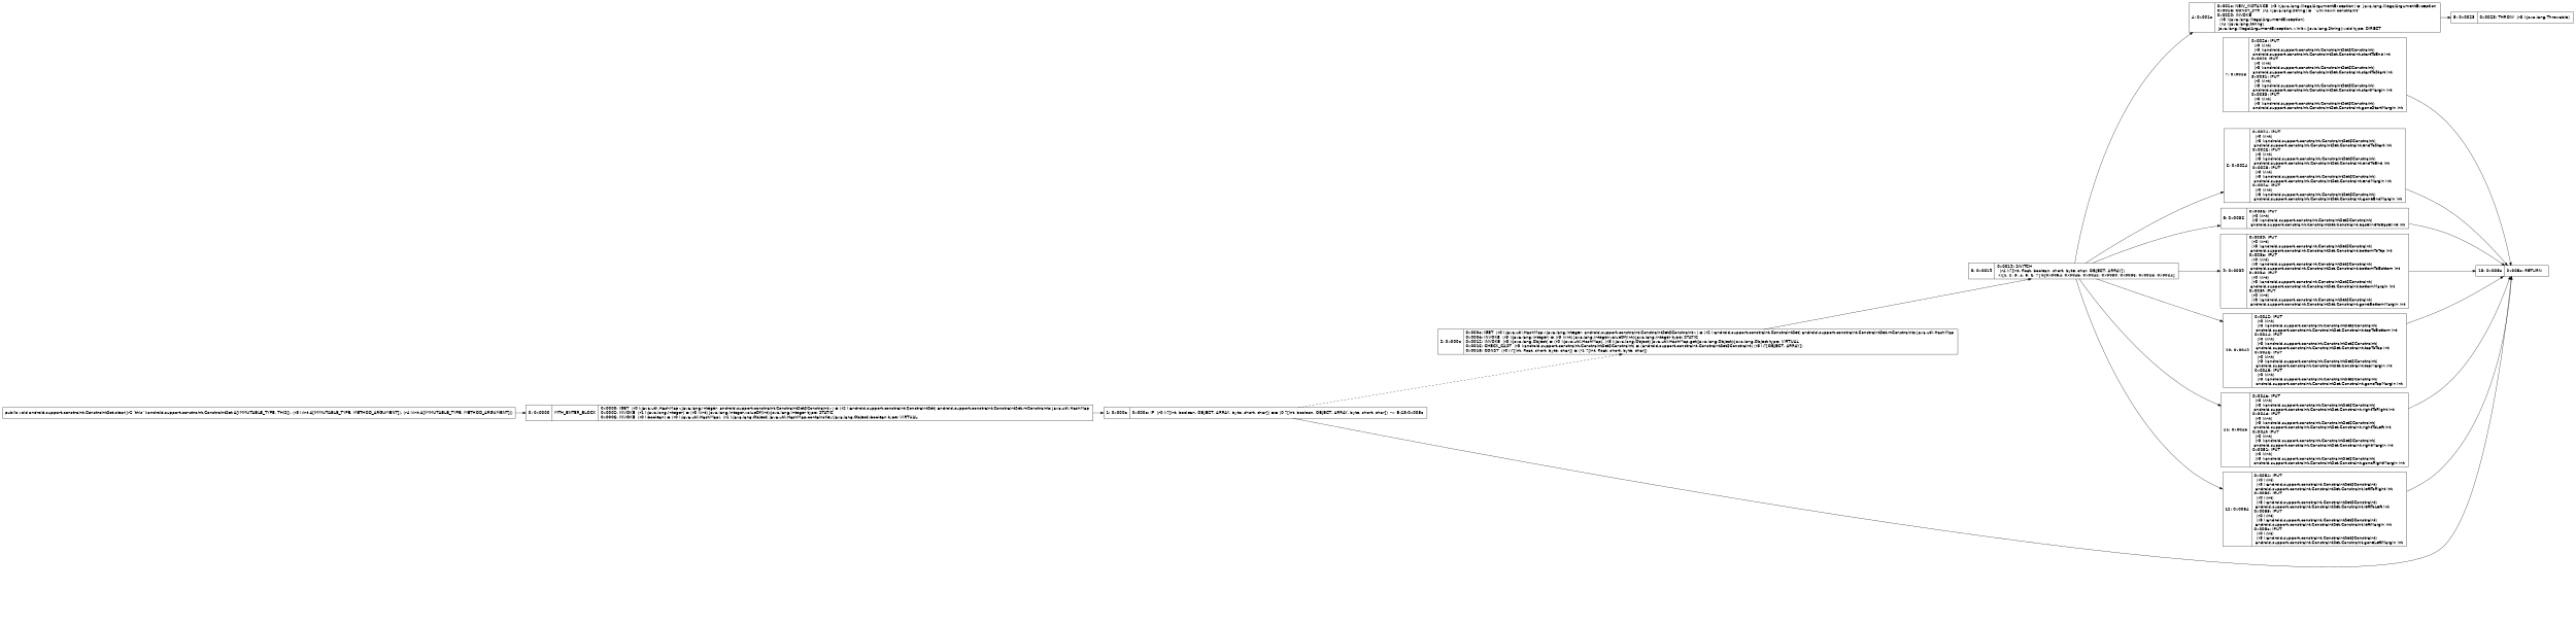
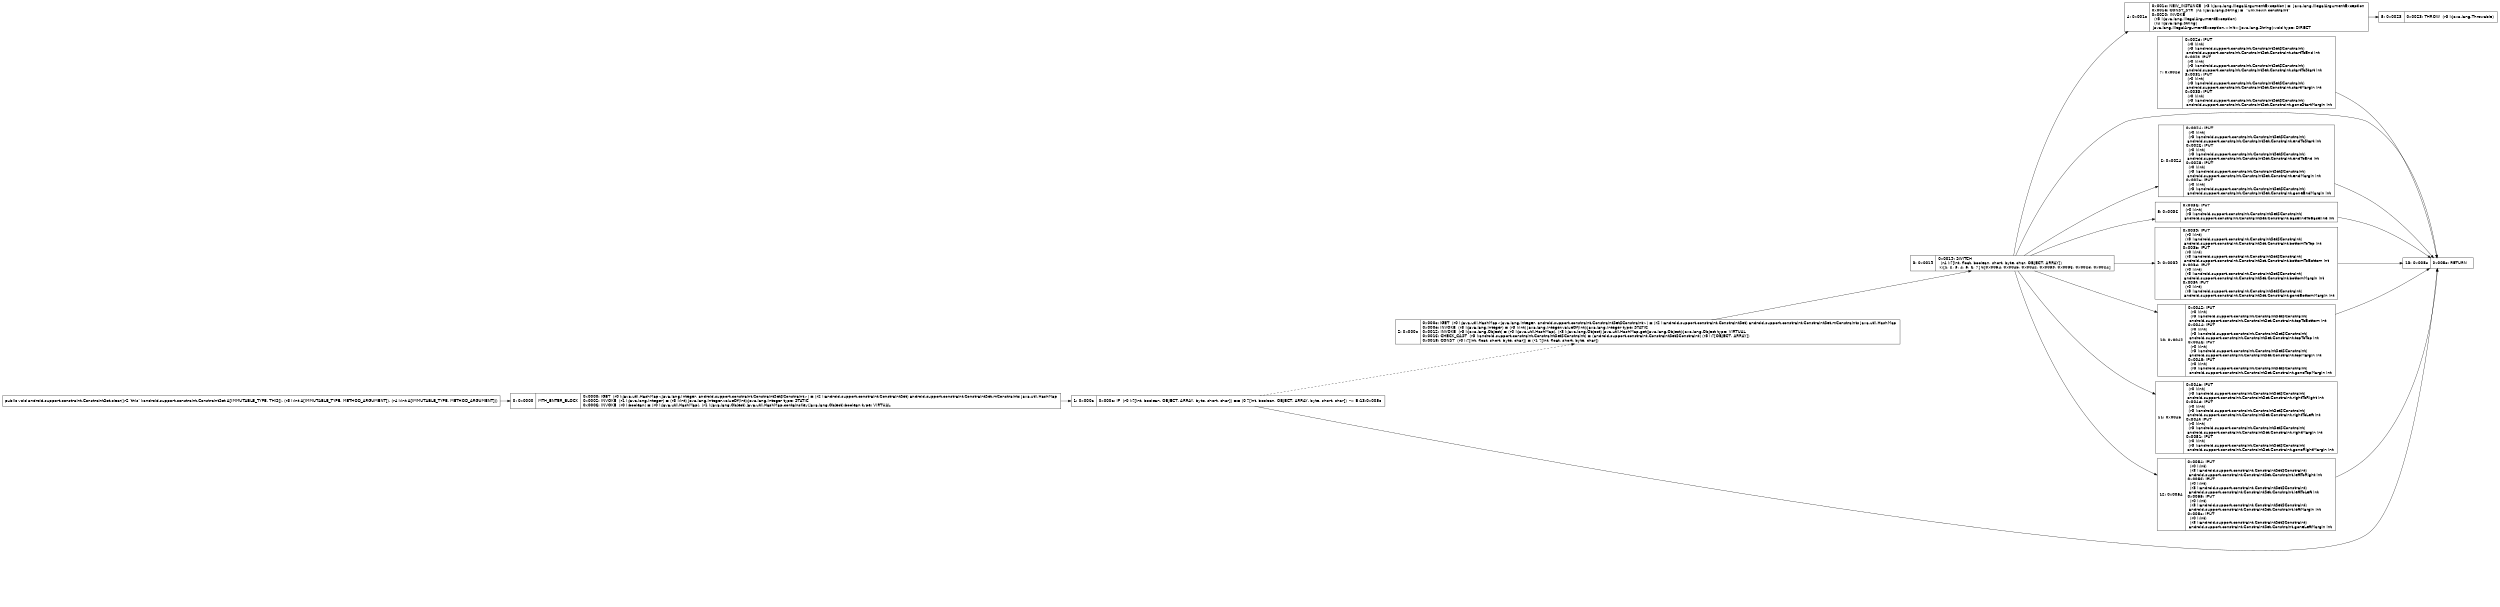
  digraph {
    fontname="DejaVu Sans"
    rankdir=LR
    node [fontname="DejaVu Sans" shape=record]
    edge [fontname="DejaVu Sans"]
    n1 [label="{0\:\ 0x0000|MTH_ENTER_BLOCK\l|0x0000: IGET  (r0 I:java.util.HashMap\<java.lang.Integer, android.support.constraint.ConstraintSet$Constraint\>) = (r2 I:android.support.constraint.ConstraintSet) android.support.constraint.ConstraintSet.mConstraints java.util.HashMap \l0x0002: INVOKE  (r1 I:java.lang.Integer) = (r3 I:int) java.lang.Integer.valueOf(int):java.lang.Integer type: STATIC \l0x0006: INVOKE  (r0 I:boolean) = (r0 I:java.util.HashMap), (r1 I:java.lang.Object) java.util.HashMap.containsKey(java.lang.Object):boolean type: VIRTUAL \l}"]
    n2 [label="{1\:\ 0x000a|0x000a: IF  (r0 I:?[int, boolean, OBJECT, ARRAY, byte, short, char]) == (0 ?[int, boolean, OBJECT, ARRAY, byte, short, char])  \-\> B:13:0x005c \l}"]
    n3 [label="{2\:\ 0x000c|0x000c: IGET  (r0 I:java.util.HashMap\<java.lang.Integer, android.support.constraint.ConstraintSet$Constraint\>) = (r2 I:android.support.constraint.ConstraintSet) android.support.constraint.ConstraintSet.mConstraints java.util.HashMap \l0x000e: INVOKE  (r3 I:java.lang.Integer) = (r3 I:int) java.lang.Integer.valueOf(int):java.lang.Integer type: STATIC \l0x0012: INVOKE  (r3 I:java.lang.Object) = (r0 I:java.util.HashMap), (r3 I:java.lang.Object) java.util.HashMap.get(java.lang.Object):java.lang.Object type: VIRTUAL \l0x0016: CHECK_CAST  (r3 I:android.support.constraint.ConstraintSet$Constraint) = (android.support.constraint.ConstraintSet$Constraint) (r3 I:?[OBJECT, ARRAY]) \l0x0018: CONST  (r0 I:?[int, float, short, byte, char]) = (\-1 ?[int, float, short, byte, char]) \l}"]
    n4 [label="{13\:\ 0x005c|0x005c: RETURN   \l}"]
    n5 [label="{3\:\ 0x0019|0x0019: SWITCH  \l  (r4 I:?[int, float, boolean, short, byte, char, OBJECT, ARRAY])\l k:[1, 2, 3, 4, 5, 6, 7] t:[0x0054, 0x004b, 0x0042, 0x0039, 0x0036, 0x002d, 0x0024] \l}"]
    n6 [label="{4\:\ 0x001c|0x001c: NEW_INSTANCE  (r3 I:java.lang.IllegalArgumentException) =  java.lang.IllegalArgumentException \l0x001e: CONST_STR  (r4 I:java.lang.String) =  \"unknown constraint\" \l0x0020: INVOKE  \l  (r3 I:java.lang.IllegalArgumentException)\l  (r4 I:java.lang.String)\l java.lang.IllegalArgumentException.\<init\>(java.lang.String):void type: DIRECT \l}"]
    n7 [label="{6\:\ 0x0024|0x0024: IPUT  \l  (r0 I:int)\l  (r3 I:android.support.constraint.ConstraintSet$Constraint)\l android.support.constraint.ConstraintSet.Constraint.endToStart int \l0x0026: IPUT  \l  (r0 I:int)\l  (r3 I:android.support.constraint.ConstraintSet$Constraint)\l android.support.constraint.ConstraintSet.Constraint.endToEnd int \l0x0028: IPUT  \l  (r0 I:int)\l  (r3 I:android.support.constraint.ConstraintSet$Constraint)\l android.support.constraint.ConstraintSet.Constraint.endMargin int \l0x002a: IPUT  \l  (r0 I:int)\l  (r3 I:android.support.constraint.ConstraintSet$Constraint)\l android.support.constraint.ConstraintSet.Constraint.goneEndMargin int \l}"]
    n8 [label="{8\:\ 0x0036|0x0036: IPUT  \l  (r0 I:int)\l  (r3 I:android.support.constraint.ConstraintSet$Constraint)\l android.support.constraint.ConstraintSet.Constraint.baselineToBaseline int \l}"]
    n9 [label="{9\:\ 0x0039|0x0039: IPUT  \l  (r0 I:int)\l  (r3 I:android.support.constraint.ConstraintSet$Constraint)\l android.support.constraint.ConstraintSet.Constraint.bottomToTop int \l0x003b: IPUT  \l  (r0 I:int)\l  (r3 I:android.support.constraint.ConstraintSet$Constraint)\l android.support.constraint.ConstraintSet.Constraint.bottomToBottom int \l0x003d: IPUT  \l  (r0 I:int)\l  (r3 I:android.support.constraint.ConstraintSet$Constraint)\l android.support.constraint.ConstraintSet.Constraint.bottomMargin int \l0x003f: IPUT  \l  (r0 I:int)\l  (r3 I:android.support.constraint.ConstraintSet$Constraint)\l android.support.constraint.ConstraintSet.Constraint.goneBottomMargin int \l}"]
    n10 [label="{10\:\ 0x0042|0x0042: IPUT  \l  (r0 I:int)\l  (r3 I:android.support.constraint.ConstraintSet$Constraint)\l android.support.constraint.ConstraintSet.Constraint.topToBottom int \l0x0044: IPUT  \l  (r0 I:int)\l  (r3 I:android.support.constraint.ConstraintSet$Constraint)\l android.support.constraint.ConstraintSet.Constraint.topToTop int \l0x0046: IPUT  \l  (r0 I:int)\l  (r3 I:android.support.constraint.ConstraintSet$Constraint)\l android.support.constraint.ConstraintSet.Constraint.topMargin int \l0x0048: IPUT  \l  (r0 I:int)\l  (r3 I:android.support.constraint.ConstraintSet$Constraint)\l android.support.constraint.ConstraintSet.Constraint.goneTopMargin int \l}"]
    n11 [label="{11\:\ 0x004b|0x004b: IPUT  \l  (r0 I:int)\l  (r3 I:android.support.constraint.ConstraintSet$Constraint)\l android.support.constraint.ConstraintSet.Constraint.rightToRight int \l0x004d: IPUT  \l  (r0 I:int)\l  (r3 I:android.support.constraint.ConstraintSet$Constraint)\l android.support.constraint.ConstraintSet.Constraint.rightToLeft int \l0x004f: IPUT  \l  (r0 I:int)\l  (r3 I:android.support.constraint.ConstraintSet$Constraint)\l android.support.constraint.ConstraintSet.Constraint.rightMargin int \l0x0051: IPUT  \l  (r0 I:int)\l  (r3 I:android.support.constraint.ConstraintSet$Constraint)\l android.support.constraint.ConstraintSet.Constraint.goneRightMargin int \l}"]
    n12 [label="{12\:\ 0x0054|0x0054: IPUT  \l  (r0 I:int)\l  (r3 I:android.support.constraint.ConstraintSet$Constraint)\l android.support.constraint.ConstraintSet.Constraint.leftToRight int \l0x0056: IPUT  \l  (r0 I:int)\l  (r3 I:android.support.constraint.ConstraintSet$Constraint)\l android.support.constraint.ConstraintSet.Constraint.leftToLeft int \l0x0055: IPUT  \l  (r0 I:int)\l  (r3 I:android.support.constraint.ConstraintSet$Constraint)\l android.support.constraint.ConstraintSet.Constraint.leftMargin int \l0x005a: IPUT  \l  (r0 I:int)\l  (r3 I:android.support.constraint.ConstraintSet$Constraint)\l android.support.constraint.ConstraintSet.Constraint.goneLeftMargin int \l}"]
    n13 [label="{5\:\ 0x0023|0x0023: THROW  (r3 I:java.lang.Throwable) \l}"]
    n14 [label="{7\:\ 0x002d|0x002d: IPUT  \l  (r0 I:int)\l  (r3 I:android.support.constraint.ConstraintSet$Constraint)\l android.support.constraint.ConstraintSet.Constraint.startToEnd int \l0x002f: IPUT  \l  (r0 I:int)\l  (r3 I:android.support.constraint.ConstraintSet$Constraint)\l android.support.constraint.ConstraintSet.Constraint.startToStart int \l3x0031: IPUT  \l  (r0 I:int)\l  (r3 I:android.support.constraint.ConstraintSet$Constraint)\l android.support.constraint.ConstraintSet.Constraint.startMargin int \l0x0033: IPUT  \l  (r0 I:int)\l  (r3 I:android.support.constraint.ConstraintSet$Constraint)\l android.support.constraint.ConstraintSet.Constraint.goneStartMargin int \l}"]
    n15 [label="{public void android.support.constraint.ConstraintSet.clear((r2 'this' I:android.support.constraint.ConstraintSet A[IMMUTABLE_TYPE, THIS]), (r3 I:int A[IMMUTABLE_TYPE, METHOD_ARGUMENT]), (r4 I:int A[IMMUTABLE_TYPE, METHOD_ARGUMENT])) }"]
    n1 -> n2
    n2 -> n3 [style=dashed]
    n2 -> n4
    n3 -> n5
    n5 -> n6
    n5 -> n7
    n5 -> n8
    n5 -> n9
    n5 -> n10
    n5 -> n11
    n5 -> n12
    n6 -> n13
    n7 -> n4
    n8 -> n4
    n9 -> n4
    n10 -> n4
-   n11 -> n4
+   n5 -> n4
    n12 -> n4
    n14 -> n4
    n15 -> n1
  }
